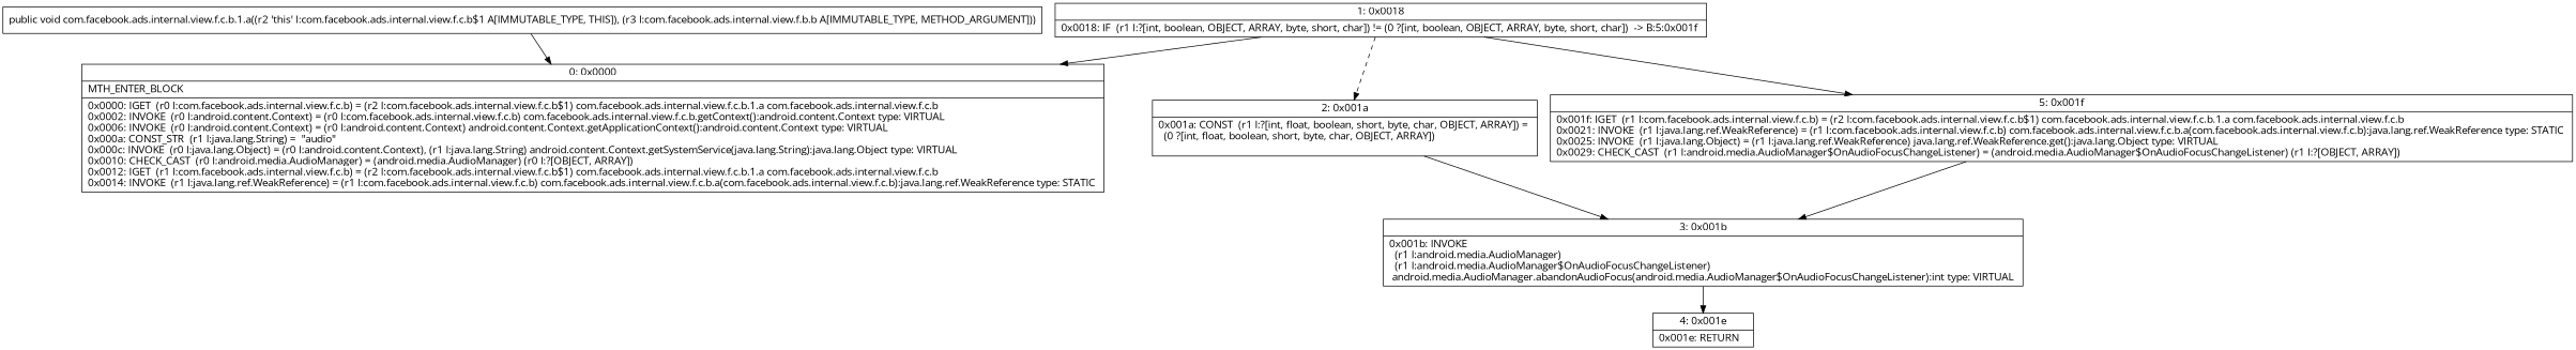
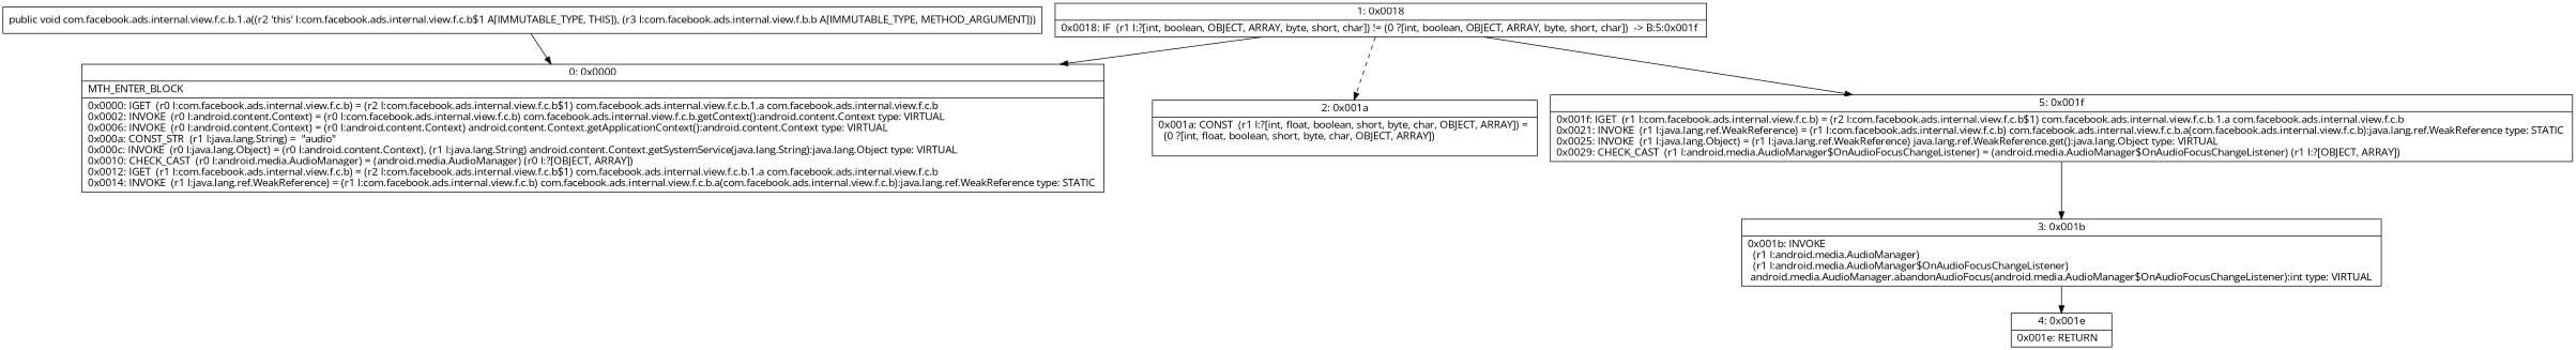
  digraph {
    fontname="Open Sans"
    node [fontname="Open Sans" shape=record]
    edge [fontname="Open Sans"]
    n1 [label="{0\:\ 0x0000|MTH_ENTER_BLOCK\l|0x0000: IGET  (r0 I:com.facebook.ads.internal.view.f.c.b) = (r2 I:com.facebook.ads.internal.view.f.c.b$1) com.facebook.ads.internal.view.f.c.b.1.a com.facebook.ads.internal.view.f.c.b \l0x0002: INVOKE  (r0 I:android.content.Context) = (r0 I:com.facebook.ads.internal.view.f.c.b) com.facebook.ads.internal.view.f.c.b.getContext():android.content.Context type: VIRTUAL \l0x0006: INVOKE  (r0 I:android.content.Context) = (r0 I:android.content.Context) android.content.Context.getApplicationContext():android.content.Context type: VIRTUAL \l0x000a: CONST_STR  (r1 I:java.lang.String) =  \"audio\" \l0x000c: INVOKE  (r0 I:java.lang.Object) = (r0 I:android.content.Context), (r1 I:java.lang.String) android.content.Context.getSystemService(java.lang.String):java.lang.Object type: VIRTUAL \l0x0010: CHECK_CAST  (r0 I:android.media.AudioManager) = (android.media.AudioManager) (r0 I:?[OBJECT, ARRAY]) \l0x0012: IGET  (r1 I:com.facebook.ads.internal.view.f.c.b) = (r2 I:com.facebook.ads.internal.view.f.c.b$1) com.facebook.ads.internal.view.f.c.b.1.a com.facebook.ads.internal.view.f.c.b \l0x0014: INVOKE  (r1 I:java.lang.ref.WeakReference) = (r1 I:com.facebook.ads.internal.view.f.c.b) com.facebook.ads.internal.view.f.c.b.a(com.facebook.ads.internal.view.f.c.b):java.lang.ref.WeakReference type: STATIC \l}"]
    n2 [label="{1\:\ 0x0018|0x0018: IF  (r1 I:?[int, boolean, OBJECT, ARRAY, byte, short, char]) != (0 ?[int, boolean, OBJECT, ARRAY, byte, short, char])  \-\> B:5:0x001f \l}"]
    n3 [label="{2\:\ 0x001a|0x001a: CONST  (r1 I:?[int, float, boolean, short, byte, char, OBJECT, ARRAY]) = \l  (0 ?[int, float, boolean, short, byte, char, OBJECT, ARRAY])\l \l}"]
    n4 [label="{5\:\ 0x001f|0x001f: IGET  (r1 I:com.facebook.ads.internal.view.f.c.b) = (r2 I:com.facebook.ads.internal.view.f.c.b$1) com.facebook.ads.internal.view.f.c.b.1.a com.facebook.ads.internal.view.f.c.b \l0x0021: INVOKE  (r1 I:java.lang.ref.WeakReference) = (r1 I:com.facebook.ads.internal.view.f.c.b) com.facebook.ads.internal.view.f.c.b.a(com.facebook.ads.internal.view.f.c.b):java.lang.ref.WeakReference type: STATIC \l0x0025: INVOKE  (r1 I:java.lang.Object) = (r1 I:java.lang.ref.WeakReference) java.lang.ref.WeakReference.get():java.lang.Object type: VIRTUAL \l0x0029: CHECK_CAST  (r1 I:android.media.AudioManager$OnAudioFocusChangeListener) = (android.media.AudioManager$OnAudioFocusChangeListener) (r1 I:?[OBJECT, ARRAY]) \l}"]
    n5 [label="{3\:\ 0x001b|0x001b: INVOKE  \l  (r1 I:android.media.AudioManager)\l  (r1 I:android.media.AudioManager$OnAudioFocusChangeListener)\l android.media.AudioManager.abandonAudioFocus(android.media.AudioManager$OnAudioFocusChangeListener):int type: VIRTUAL \l}"]
    n6 [label="{4\:\ 0x001e|0x001e: RETURN   \l}"]
    n7 [label="{public void com.facebook.ads.internal.view.f.c.b.1.a((r2 'this' I:com.facebook.ads.internal.view.f.c.b$1 A[IMMUTABLE_TYPE, THIS]), (r3 I:com.facebook.ads.internal.view.f.b.b A[IMMUTABLE_TYPE, METHOD_ARGUMENT])) }"]
    n2 -> n1
    n2 -> n3 [style=dashed]
    n2 -> n4
-   n3 -> n5
    n4 -> n5
    n5 -> n6
    n7 -> n1
  }
